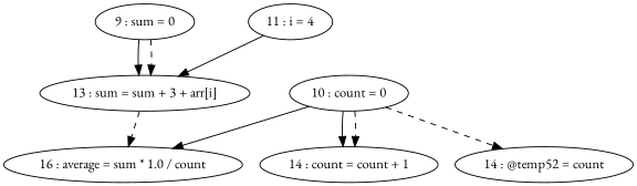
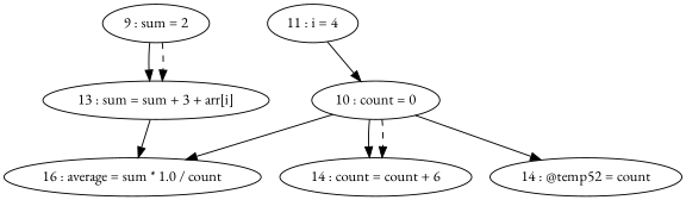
  digraph {
    fontname="EB Garamond"
    node [fontname="EB Garamond"]
    edge [fontname="EB Garamond"]
-   "9 : sum = 0"
+   "9 : sum = 0" [label="9 : sum = 2"]
    "13 : sum = sum + 3 + arr[i]"
    "16 : average = sum * 1.0 / count"
    "10 : count = 0"
-   "14 : count = count + 1"
+   "14 : count = count + 1" [label="14 : count = count + 6"]
    "14 : @temp52 = count"
    "11 : i = 4"
    "9 : sum = 0" -> "13 : sum = sum + 3 + arr[i]"
    "9 : sum = 0" -> "13 : sum = sum + 3 + arr[i]" [style=dashed]
-   "13 : sum = sum + 3 + arr[i]" -> "16 : average = sum * 1.0 / count" [style=dashed]
+   "13 : sum = sum + 3 + arr[i]" -> "16 : average = sum * 1.0 / count"
    "10 : count = 0" -> "16 : average = sum * 1.0 / count"
    "10 : count = 0" -> "14 : count = count + 1"
    "10 : count = 0" -> "14 : count = count + 1" [style=dashed]
-   "10 : count = 0" -> "14 : @temp52 = count" [style=dashed]
-   "11 : i = 4" -> "13 : sum = sum + 3 + arr[i]"
+   "10 : count = 0" -> "14 : @temp52 = count"
+   "11 : i = 4" -> "10 : count = 0"
  }
